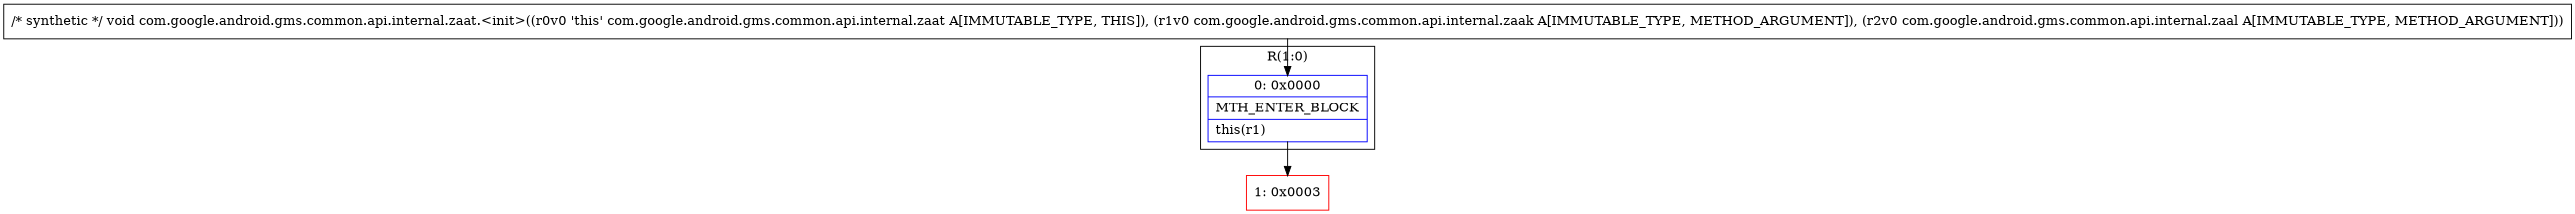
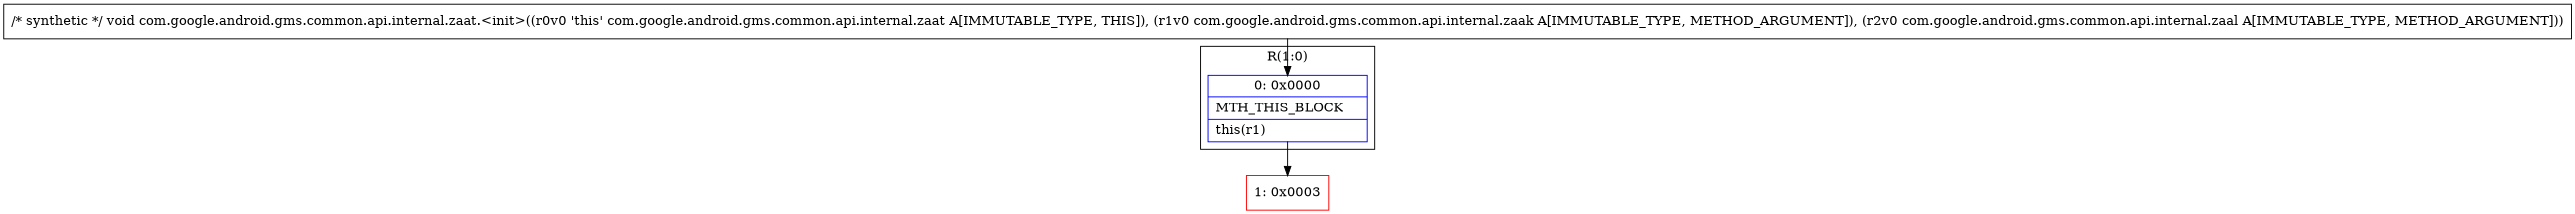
  digraph {
    node [shape=record]
-   n1 [color=blue label="{0\:\ 0x0000|MTH_ENTER_BLOCK\l|this(r1)\l}"]
+   n1 [color=blue label="{0\:\ 0x0000|MTH_THIS_BLOCK\l|this(r1)\l}"]
    n2 [color=red label="{1\:\ 0x0003}"]
    n3 [label="{\/* synthetic *\/ void com.google.android.gms.common.api.internal.zaat.\<init\>((r0v0 'this' com.google.android.gms.common.api.internal.zaat A[IMMUTABLE_TYPE, THIS]), (r1v0 com.google.android.gms.common.api.internal.zaak A[IMMUTABLE_TYPE, METHOD_ARGUMENT]), (r2v0 com.google.android.gms.common.api.internal.zaal A[IMMUTABLE_TYPE, METHOD_ARGUMENT])) }"]
    subgraph cluster_1 {
      label="R(1:0)"
      n1
    }
    n1 -> n2
    n3 -> n1
  }
